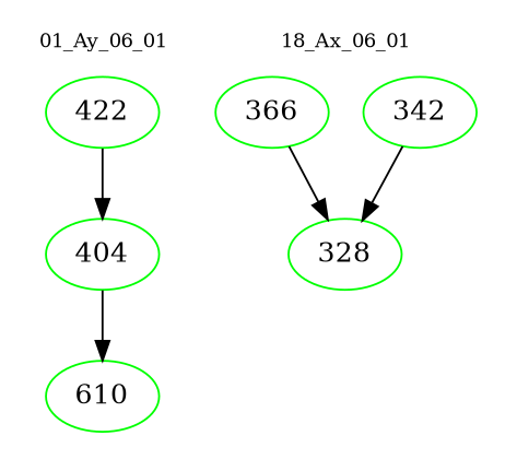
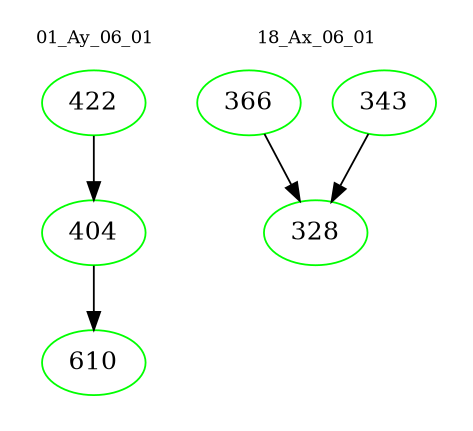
  digraph {
    node [color=green]
    edge [color=black]
    n1 [label=422]
    n2 [label=404]
    n3 [label=610]
-   n4 [label=342]
+   n4 [label=343]
    n5 [label=328]
    n6 [label=366]
    subgraph cluster_1 {
      color=white
      fontsize=10
      label="01_Ay_06_01"
      n1
      n2
      n3
    }
    subgraph cluster_2 {
      color=white
      fontsize=10
      label="18_Ax_06_01"
      n4
      n5
      n6
    }
    n1 -> n2
    n2 -> n3
    n4 -> n5
    n6 -> n5
  }
